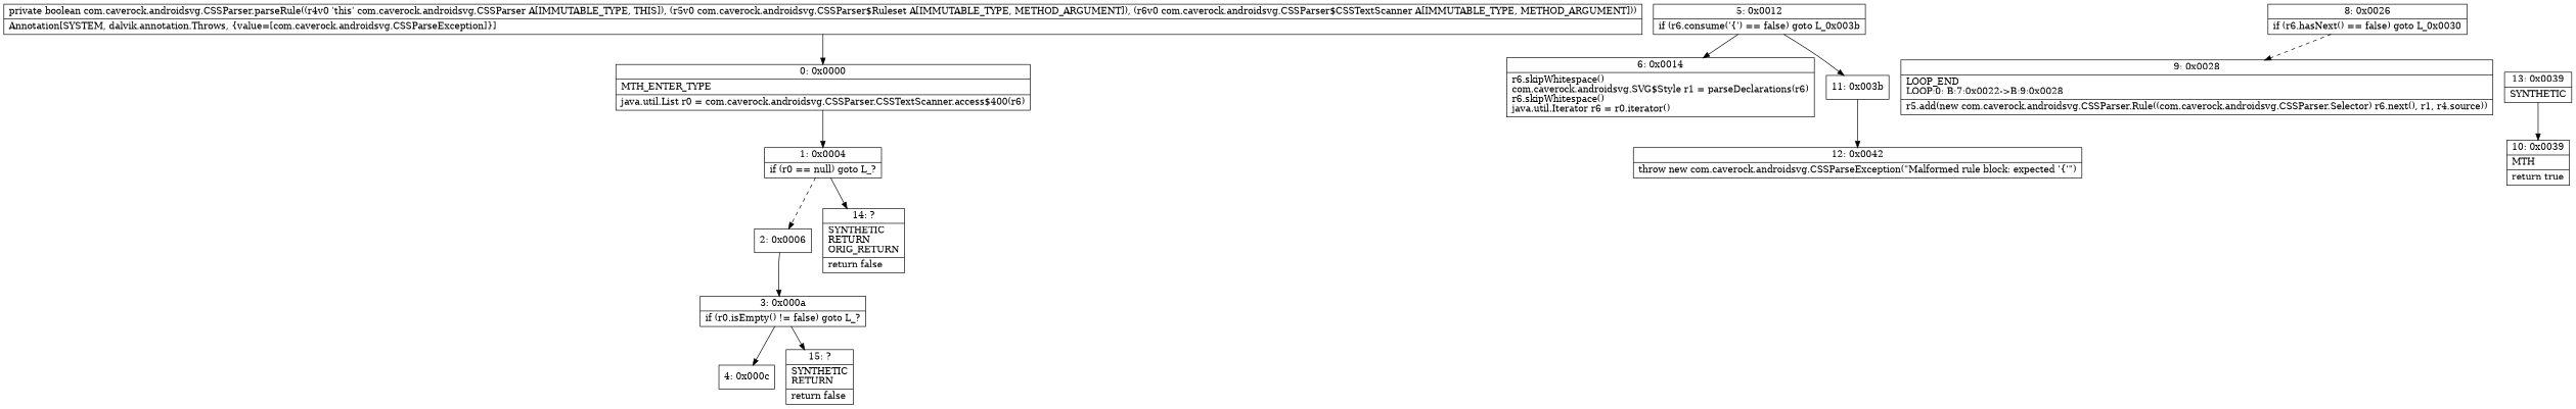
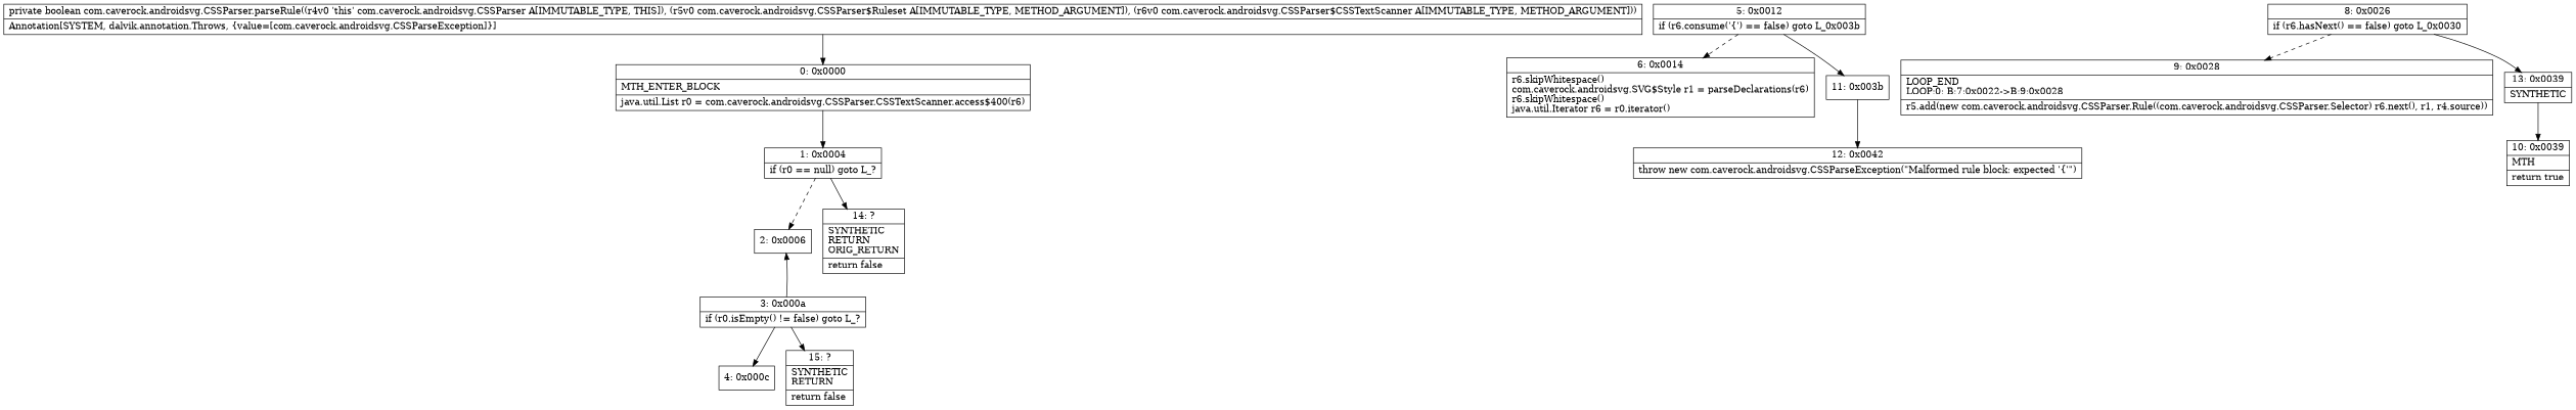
  digraph {
    node [shape=record]
-   n1 [label="{0\:\ 0x0000|MTH_ENTER_TYPE\l|java.util.List r0 = com.caverock.androidsvg.CSSParser.CSSTextScanner.access$400(r6)\l}"]
+   n1 [label="{0\:\ 0x0000|MTH_ENTER_BLOCK\l|java.util.List r0 = com.caverock.androidsvg.CSSParser.CSSTextScanner.access$400(r6)\l}"]
    n2 [label="{1\:\ 0x0004|if (r0 == null) goto L_?\l}"]
    n3 [label="{2\:\ 0x0006}"]
    n4 [label="{14\:\ ?|SYNTHETIC\lRETURN\lORIG_RETURN\l|return false\l}"]
    n5 [label="{3\:\ 0x000a|if (r0.isEmpty() != false) goto L_?\l}"]
    n6 [label="{4\:\ 0x000c}"]
    n7 [label="{15\:\ ?|SYNTHETIC\lRETURN\l|return false\l}"]
    n8 [label="{5\:\ 0x0012|if (r6.consume('\{') == false) goto L_0x003b\l}"]
    n9 [label="{6\:\ 0x0014|r6.skipWhitespace()\lcom.caverock.androidsvg.SVG$Style r1 = parseDeclarations(r6)\lr6.skipWhitespace()\ljava.util.Iterator r6 = r0.iterator()\l}"]
    n10 [label="{11\:\ 0x003b}"]
    n11 [label="{12\:\ 0x0042|throw new com.caverock.androidsvg.CSSParseException(\"Malformed rule block: expected '\{'\")\l}"]
    n12 [label="{8\:\ 0x0026|if (r6.hasNext() == false) goto L_0x0030\l}"]
    n13 [label="{9\:\ 0x0028|LOOP_END\lLOOP:0: B:7:0x0022\-\>B:9:0x0028\l|r5.add(new com.caverock.androidsvg.CSSParser.Rule((com.caverock.androidsvg.CSSParser.Selector) r6.next(), r1, r4.source))\l}"]
    n14 [label="{13\:\ 0x0039|SYNTHETIC\l}"]
    n15 [label="{10\:\ 0x0039|MTH\l|return true\l}"]
    n16 [label="{private boolean com.caverock.androidsvg.CSSParser.parseRule((r4v0 'this' com.caverock.androidsvg.CSSParser A[IMMUTABLE_TYPE, THIS]), (r5v0 com.caverock.androidsvg.CSSParser$Ruleset A[IMMUTABLE_TYPE, METHOD_ARGUMENT]), (r6v0 com.caverock.androidsvg.CSSParser$CSSTextScanner A[IMMUTABLE_TYPE, METHOD_ARGUMENT]))  | Annotation[SYSTEM, dalvik.annotation.Throws, \{value=[com.caverock.androidsvg.CSSParseException]\}]\l}"]
    n1 -> n2
    n2 -> n3 [style=dashed]
    n2 -> n4
-   n3 -> n5
+   n5 -> n3
    n5 -> n6 [style=solid]
    n5 -> n7
-   n8 -> n9 [style=solid]
+   n8 -> n9 [style=dashed]
    n8 -> n10
    n10 -> n11
    n12 -> n13 [style=dashed]
+   n12 -> n14
    n14 -> n15
    n16 -> n1
  }
